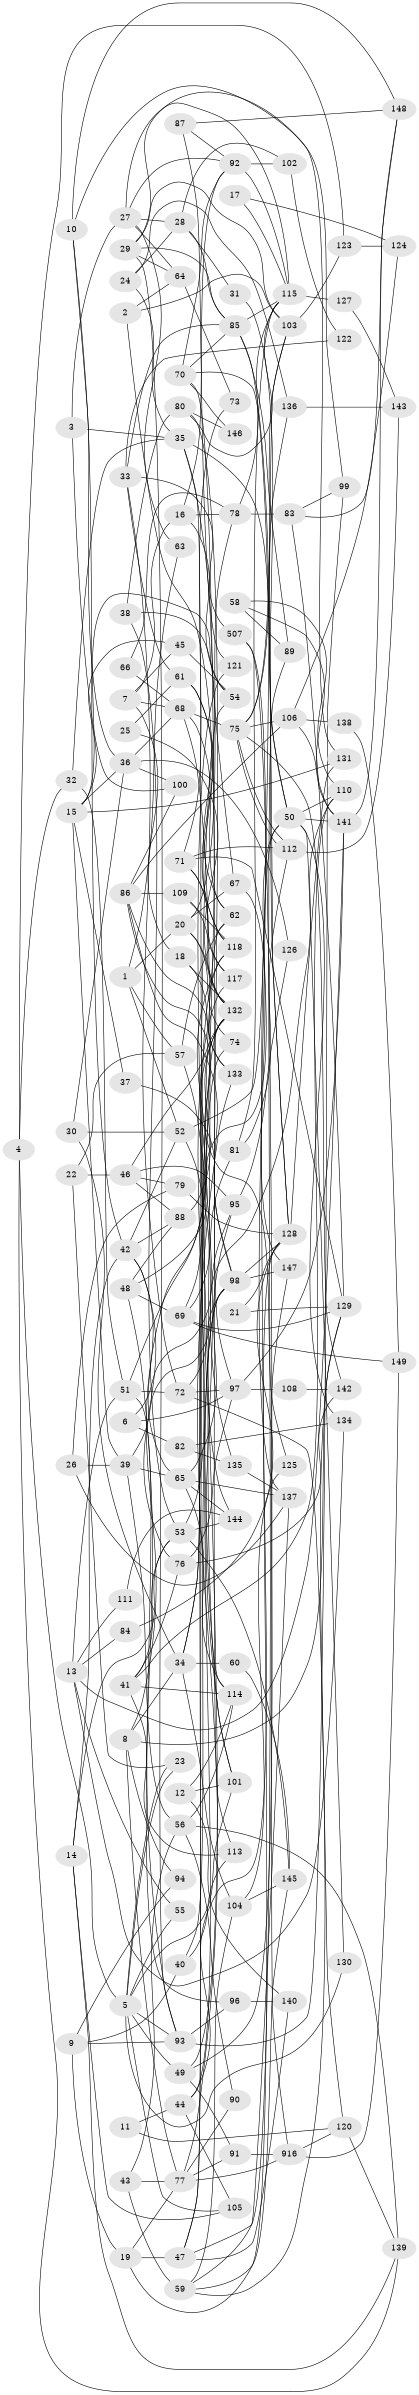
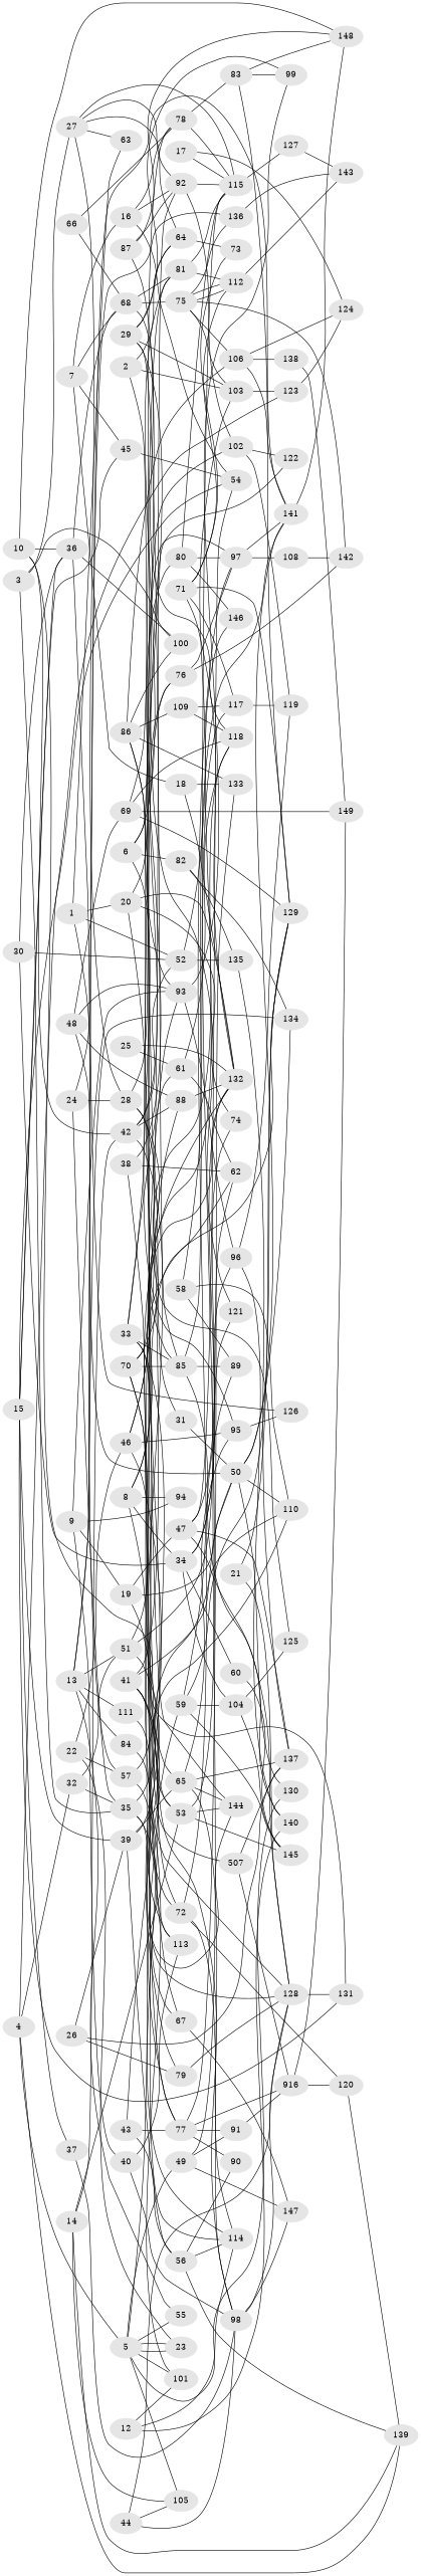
  graph {
    rankdir=LR
    node [color=gray90 style=filled]
    1
    20
    52
    57
    63
    78
    132
    67
    74
    103
    135
    101
    62
    2
    64
    144
    73
    123
    3
    27
    35
    100
    92
    115
    28
    114
    50
    4
    5
    32
    139
    23
    49
    55
    93
    105
    130
    51
    124
    91
    121
    147
    99
    96
    6
    81
    82
    95
    97
    112
    134
    126
    141
    108
    7
    16
    18
    45
    68
    54
    133
    118
    75
    8
    34
    77
    94
    129
    60
    104
    90
    n72 [label=916]
    9
    19
    40
    47
    98
    113
    10
    36
    42
    131
    148
    65
    76
    88
-   11
    44
    120
    128
    12
    140
    13
    84
    111
    72
    14
    53
    117
    145
    15
    37
    39
    56
    110
    83
    102
    17
    127
    137
    21
    22
    46
    79
    24
    136
    31
    85
    143
    25
    61
    26
    89
    122
+   119
    29
    30
    33
    n129 [label=507]
    125
    38
    80
    146
    41
    142
    43
    59
    48
    69
    149
    58
    66
    106
    70
    71
    138
    86
    109
    87
    1 -- 20
    1 -- 52
    1 -- 57
    1 -- 63
    20 -- 78
    20 -- 132
    20 -- 67
    20 -- 74
    52 -- 103
    52 -- 135
    57 -- 101
    57 -- 62
    78 -- 115
    78 -- 83
    67 -- 147
    103 -- 123
    135 -- 137
    2 -- 103
    2 -- 64
    2 -- 144
    64 -- 73
    123 -- 124
    3 -- 27
    3 -- 35
    3 -- 100
    27 -- 63
    27 -- 64
    27 -- 92
    27 -- 115
    27 -- 28
    35 -- 67
    35 -- 114
    35 -- 50
    92 -- 115
    92 -- 102
    115 -- 127
    28 -- 102
    28 -- 31
    28 -- 85
    50 -- 130
    50 -- 134
    50 -- 141
    50 -- 110
    4 -- 123
    4 -- 5
    4 -- 32
    4 -- 139
    5 -- 101
    5 -- 23
    5 -- 23
    5 -- 49
    5 -- 55
    5 -- 93
    5 -- 105
    5 -- 130
    32 -- 35
    32 -- 51
    49 -- 91
    49 -- 121
    49 -- 147
    93 -- 99
    93 -- 96
    51 -- 132
    51 -- 96
    51 -- 72
    91 -- n72
    96 -- 140
+   96 -- 119
+   6 -- 81
    6 -- 82
    6 -- 95
    6 -- 97
    81 -- 115
    81 -- 112
    82 -- 135
    82 -- 134
    95 -- 126
    97 -- 141
    97 -- 108
    112 -- 143
    141 -- 148
    108 -- 142
    7 -- 16
    7 -- 18
    7 -- 45
    7 -- 68
    16 -- 78
    16 -- 92
    16 -- 54
    18 -- 132
    18 -- 133
    45 -- 54
-   68 -- 101
+   68 -- 81
    68 -- 118
    68 -- 75
    75 -- 103
    75 -- 112
    75 -- 112
    75 -- 136
    75 -- 142
    75 -- 106
    8 -- 118
    8 -- 34
    8 -- 77
    8 -- 94
    8 -- 129
    34 -- 132
    34 -- 74
    34 -- 60
    34 -- 104
    77 -- 91
    77 -- 133
    77 -- 90
    77 -- n72
    60 -- 145
    104 -- 145
    104 -- 125
    n72 -- 120
    n72 -- 149
    9 -- 93
    9 -- 94
    9 -- 19
    9 -- 40
    19 -- 50
    19 -- 77
    19 -- 47
    40 -- 98
    40 -- 113
    47 -- 62
    47 -- 54
    47 -- 140
    47 -- 137
    98 -- 147
    98 -- 128
    10 -- 36
    10 -- 42
    10 -- 131
    10 -- 148
    36 -- 100
    36 -- 126
    36 -- 68
    42 -- 52
    42 -- 65
    42 -- 76
    42 -- 88
    65 -- 144
    65 -- 114
    65 -- 95
    65 -- 137
    76 -- 97
    76 -- 142
    88 -- 132
-   11 -- 44
-   11 -- 120
    44 -- 105
    44 -- 98
    44 -- 128
    120 -- 139
    128 -- 131
    12 -- 101
    12 -- 114
    12 -- 140
    13 -- 55
    13 -- 51
    13 -- 134
    13 -- 141
    13 -- 84
    13 -- 111
    84 -- 128
    111 -- 144
    72 -- 97
    72 -- 98
    72 -- 120
    14 -- 139
    14 -- 105
    14 -- 42
    14 -- 53
    53 -- 144
    53 -- 117
    53 -- 145
+   117 -- 119
    15 -- 45
    15 -- 54
    15 -- 36
    15 -- 131
    15 -- 37
    15 -- 39
    37 -- 98
    39 -- 65
    39 -- 56
    39 -- 110
    56 -- 114
    56 -- 139
    56 -- 90
    83 -- 99
    83 -- 129
    83 -- 148
    102 -- 122
+   102 -- 119
    17 -- 115
    17 -- 124
    127 -- 143
    21 -- 129
    21 -- 128
    22 -- 57
    22 -- 23
    22 -- 46
    46 -- 132
    46 -- 95
    46 -- 88
    46 -- 79
    79 -- 128
    24 -- 35
    24 -- 28
    24 -- 136
    136 -- 143
    31 -- 50
    85 -- 115
    85 -- 128
    85 -- 89
    25 -- 132
    25 -- 61
    61 -- 62
    61 -- 118
    26 -- 39
    26 -- 137
    26 -- 79
    29 -- 103
    29 -- 64
    29 -- 93
    29 -- 99
    29 -- 85
    30 -- 52
    30 -- 34
    30 -- 36
    33 -- 72
    33 -- 85
    33 -- 61
    33 -- 122
    33 -- n129
    n129 -- n72
    n129 -- 137
    38 -- 62
    38 -- 53
    38 -- 80
    80 -- 115
    80 -- 97
    80 -- 146
    41 -- 114
    41 -- 113
    41 -- 76
    41 -- 53
    41 -- 110
    43 -- 77
    43 -- 56
    43 -- 59
    59 -- 129
    59 -- 104
    59 -- 145
    59 -- 89
    48 -- 50
    48 -- 93
    48 -- 88
    48 -- 69
    69 -- 81
    69 -- 118
    69 -- 129
    69 -- 149
    58 -- 141
    58 -- 110
    58 -- 89
    66 -- 78
    66 -- 68
    106 -- 124
    106 -- 141
    106 -- 138
    70 -- 92
    70 -- 113
    70 -- 128
    70 -- 85
    70 -- 146
    71 -- 132
    71 -- 73
    71 -- 112
    71 -- 129
    71 -- 117
    138 -- 149
    86 -- 100
    86 -- 133
    86 -- 98
    86 -- 125
    86 -- 106
    86 -- 109
    109 -- 118
    109 -- 117
    87 -- 92
    87 -- 121
    87 -- 148
  }
